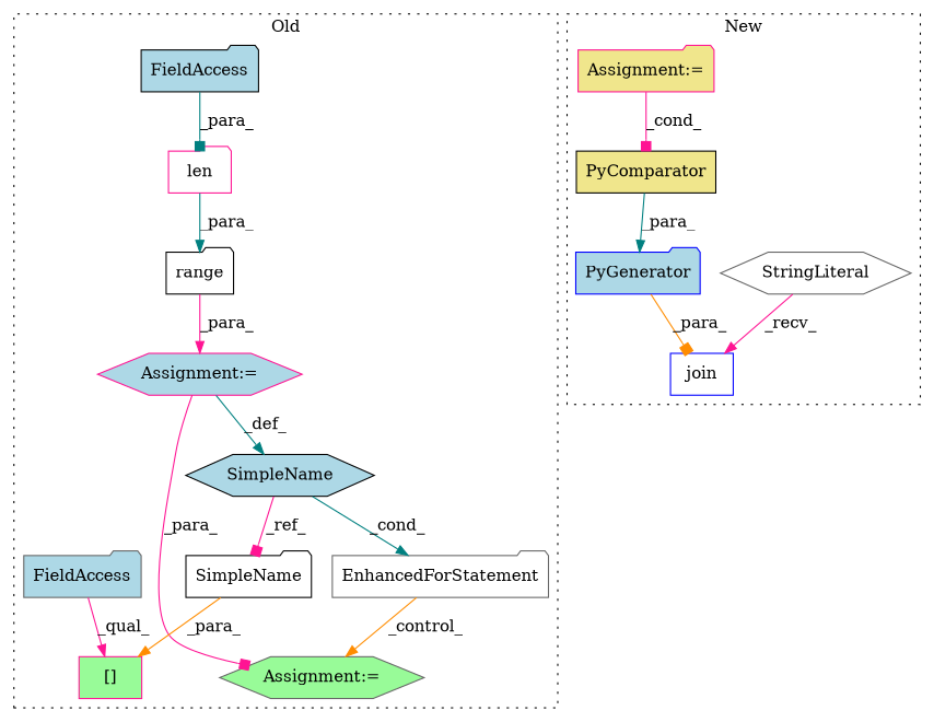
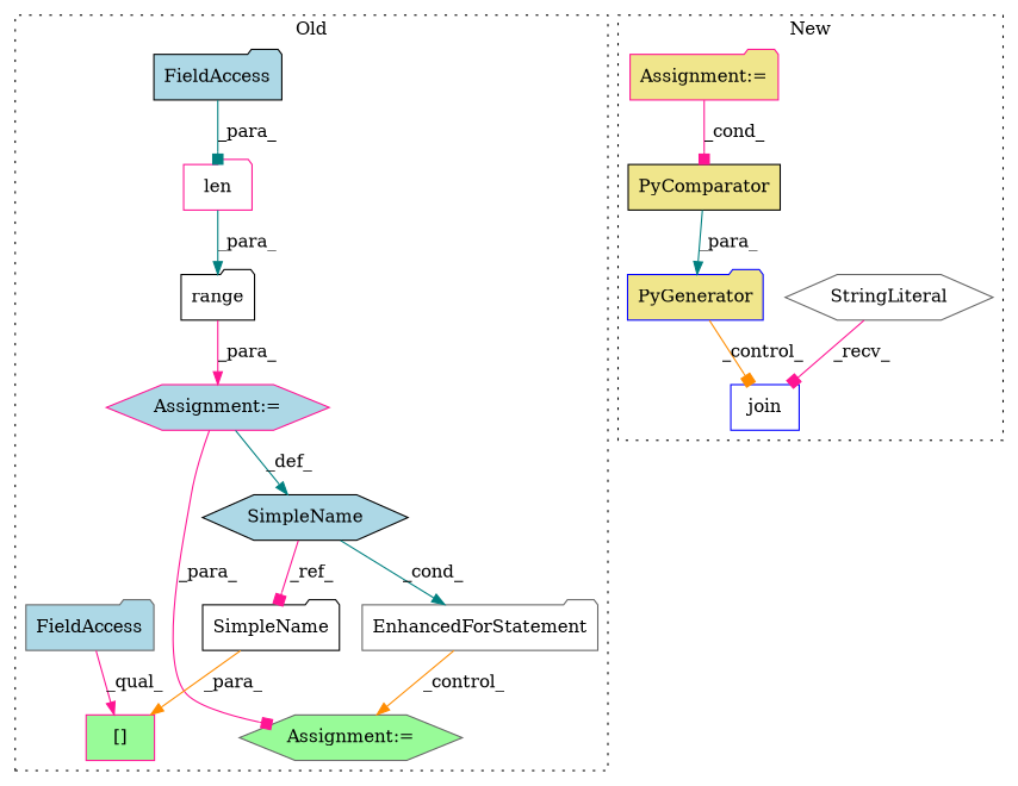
  digraph {
    node [a=7 color=black fillcolor=white l="53,2" s="3364,3447" shape=folder style=filled]
    edge [arrowhead=normal color=deeppink]
    n1 [a=70 color=gray40 label=EnhancedForStatement]
    n2 [color=deeppink fillcolor=lightblue label="Assignment:=" shape=hexagon]
    n3 [color=gray40 fillcolor=palegreen l=2 label="Assignment:=" s=3617 shape=hexagon]
    n4 [a=42 fillcolor=lightblue l=1 label=SimpleName s=3421 shape=hexagon]
    n5 [a=32 l="6,1" label=range s="3425,3446"]
    n6 [a=32 color=deeppink l="4,1" label=len s="3431,3445"]
    n7 [a=22 fillcolor=lightblue l=10 label=FieldAccess s=3435]
    n8 [a=2 color=deeppink fillcolor=palegreen l="11,1" label="[]" s="3619,3631" shape=box]
    n9 [a=22 color=gray40 fillcolor=lightblue l=10 label=FieldAccess s=3619]
    n10 [a=42 l=1 label=SimpleName s=3630]
    n11 [a=32 color=blue l="14,-3" label=join s="3352,3457" shape=box]
    n12 [a=45 color=gray40 l=2 label=StringLiteral s=3349 shape=hexagon]
    n13 [color=deeppink fillcolor=khaki l=30 label="Assignment:=" s=3512]
    n14 [a=113 fillcolor=khaki l=26 label=PyComparator s=3425 shape=box]
-   n15 [a=107 color=blue fillcolor=lightblue l=91 label=PyGenerator s=3366]
+   n15 [a=107 color=blue fillcolor=khaki l=91 label=PyGenerator s=3366]
    subgraph cluster_1 {
      label=Old
      style=dotted
      n1
      n2
      n3
      n4
      n5
      n6
      n7
      n8
      n9
      n10
    }
    subgraph cluster_2 {
      label=New
      style=dotted
      n11
      n12
      n13
      n14
      n15
    }
    n1 -> n3 [color=darkorange label=_control_]
    n2 -> n3 [arrowhead=box label=_para_]
    n2 -> n4 [color=teal label=_def_]
    n4 -> n1 [color=teal label=_cond_]
    n4 -> n10 [arrowhead=box label=_ref_]
    n5 -> n2 [label=_para_]
    n6 -> n5 [color=teal label=_para_]
    n7 -> n6 [arrowhead=box color=teal label=_para_]
    n9 -> n8 [label=_qual_]
    n10 -> n8 [color=darkorange label=_para_]
-   n12 -> n11 [label=_recv_]
+   n12 -> n11 [arrowhead=box label=_recv_]
    n13 -> n14 [arrowhead=box label=_cond_]
    n14 -> n15 [color=teal label=_para_]
-   n15 -> n11 [arrowhead=box color=darkorange label=_para_]
+   n15 -> n11 [arrowhead=box color=darkorange label=_control_]
  }
